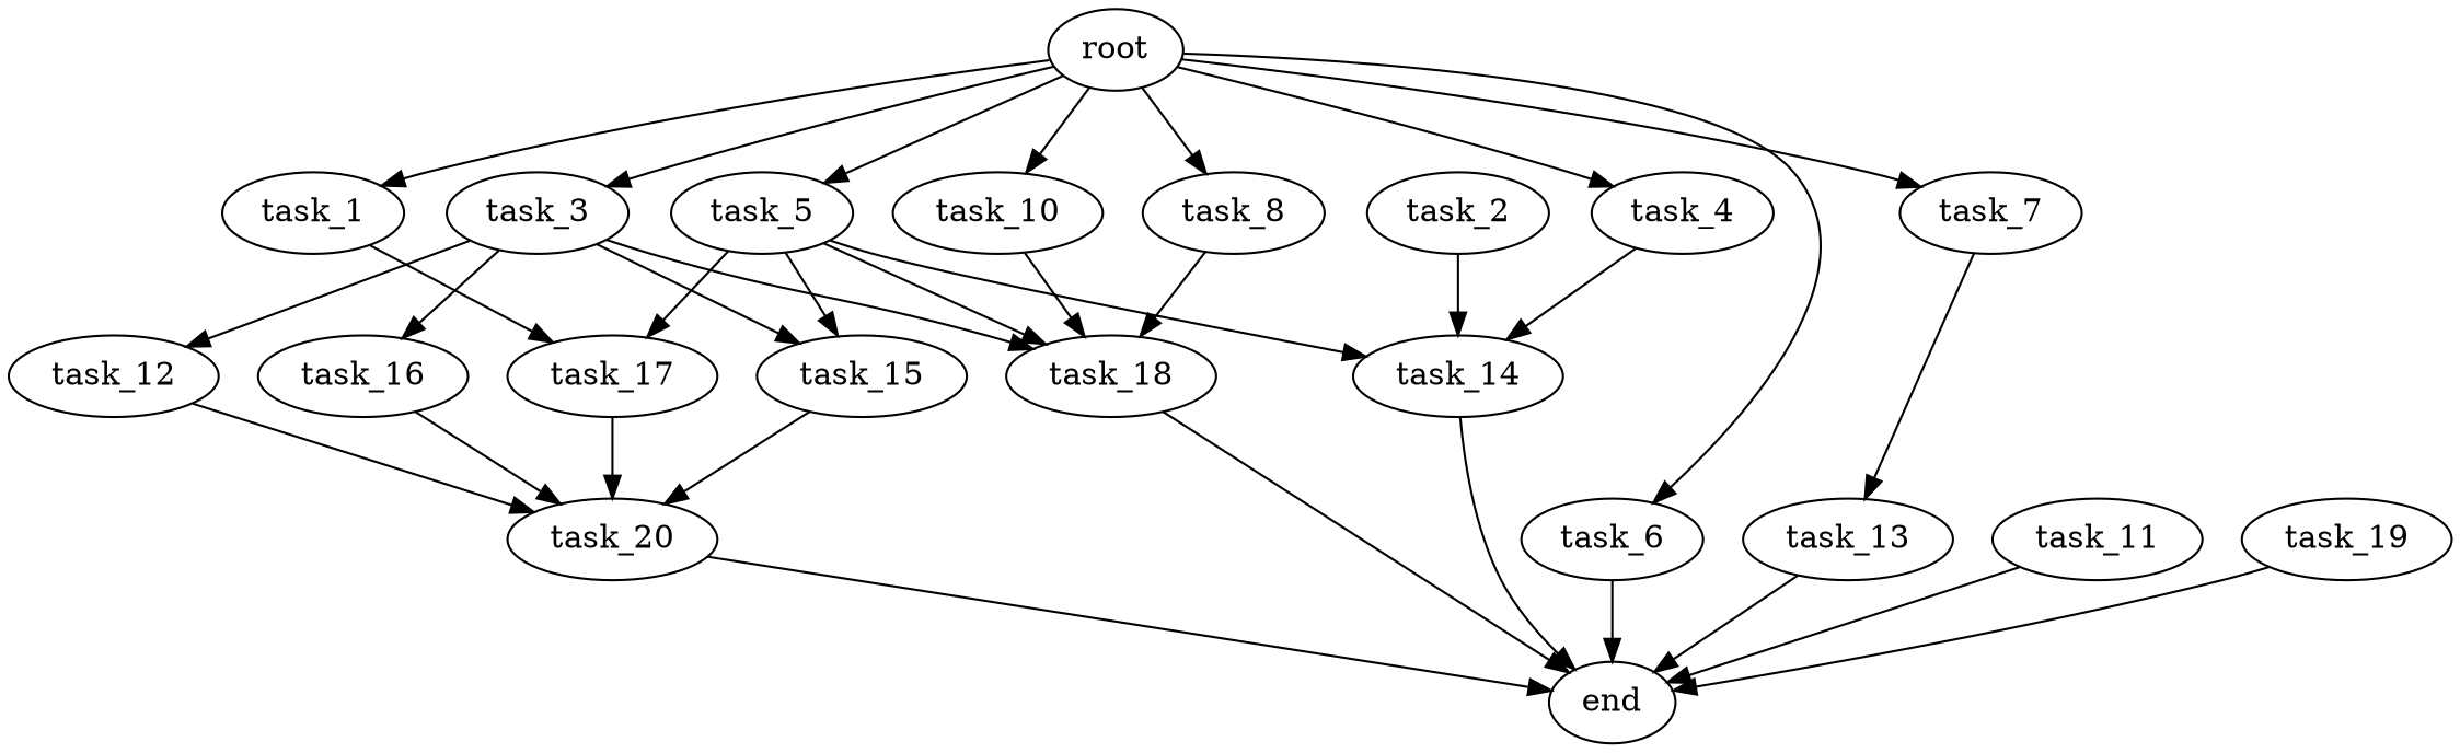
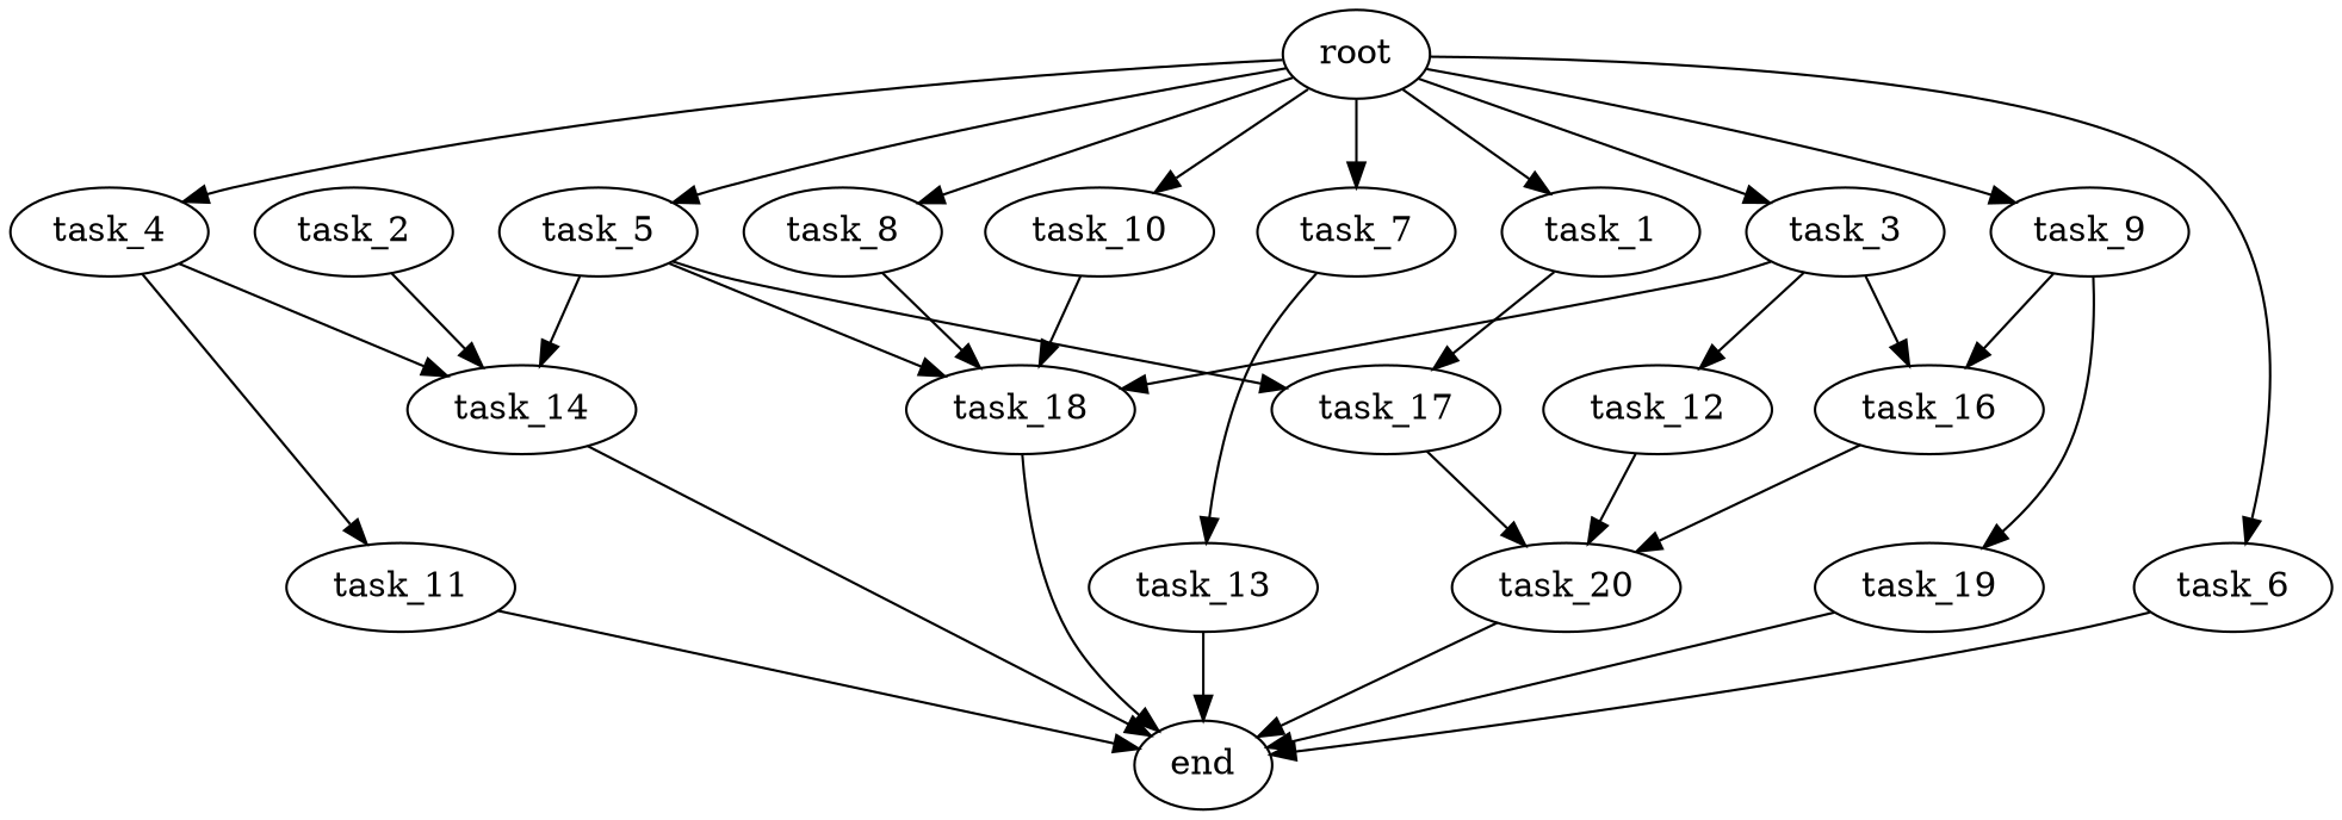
  digraph {
    root
    task_1
    task_3
    task_4
    task_5
    task_6
    task_7
    task_8
+   task_9
    task_10
    task_17
    task_2
    task_14
    task_12
-   task_15
    task_16
    task_18
    task_11
    end
    task_13
    task_19
    task_20
    root -> task_1
    root -> task_3
    root -> task_4
    root -> task_5
    root -> task_6
    root -> task_7
    root -> task_8
+   root -> task_9
    root -> task_10
    task_1 -> task_17
    task_3 -> task_12
-   task_3 -> task_15
    task_3 -> task_16
    task_3 -> task_18
    task_4 -> task_14
+   task_4 -> task_11
    task_5 -> task_17
    task_5 -> task_14
-   task_5 -> task_15
    task_5 -> task_18
    task_6 -> end
    task_7 -> task_13
    task_8 -> task_18
+   task_9 -> task_16
+   task_9 -> task_19
    task_10 -> task_18
    task_17 -> task_20
    task_2 -> task_14
    task_14 -> end
    task_12 -> task_20
-   task_15 -> task_20
    task_16 -> task_20
    task_18 -> end
    task_11 -> end
    task_13 -> end
    task_19 -> end
    task_20 -> end
  }
